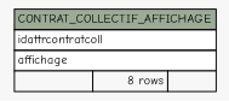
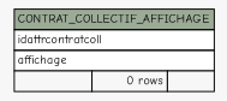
  digraph {
    bgcolor="#f7f7f7"
    fontname="Comic Neue"
    fontsize=11
    nodesep=0.18
    rankdir=RL
    ranksep=0.46
-   n1 [fontname="Comic Neue" fontsize=11 label=<     <TABLE BORDER="0" CELLBORDER="1" CELLSPACING="0" BGCOLOR="#ffffff">       <TR><TD COLSPAN="3" BGCOLOR="#9bab96" ALIGN="CENTER">CONTRAT_COLLECTIF_AFFICHAGE</TD></TR>       <TR><TD PORT="idattrcontratcoll" COLSPAN="3" ALIGN="LEFT">idattrcontratcoll</TD></TR>       <TR><TD PORT="affichage" COLSPAN="3" ALIGN="LEFT">affichage</TD></TR>       <TR><TD ALIGN="LEFT" BGCOLOR="#f7f7f7">  </TD><TD ALIGN="RIGHT" BGCOLOR="#f7f7f7">8 rows</TD><TD ALIGN="RIGHT" BGCOLOR="#f7f7f7">  </TD></TR>     </TABLE>> shape=plaintext]
+   n1 [fontname="Comic Neue" fontsize=11 label=<     <TABLE BORDER="0" CELLBORDER="1" CELLSPACING="0" BGCOLOR="#ffffff">       <TR><TD COLSPAN="3" BGCOLOR="#9bab96" ALIGN="CENTER">CONTRAT_COLLECTIF_AFFICHAGE</TD></TR>       <TR><TD PORT="idattrcontratcoll" COLSPAN="3" ALIGN="LEFT">idattrcontratcoll</TD></TR>       <TR><TD PORT="affichage" COLSPAN="3" ALIGN="LEFT">affichage</TD></TR>       <TR><TD ALIGN="LEFT" BGCOLOR="#f7f7f7">  </TD><TD ALIGN="RIGHT" BGCOLOR="#f7f7f7">0 rows</TD><TD ALIGN="RIGHT" BGCOLOR="#f7f7f7">  </TD></TR>     </TABLE>> shape=plaintext]
  }
